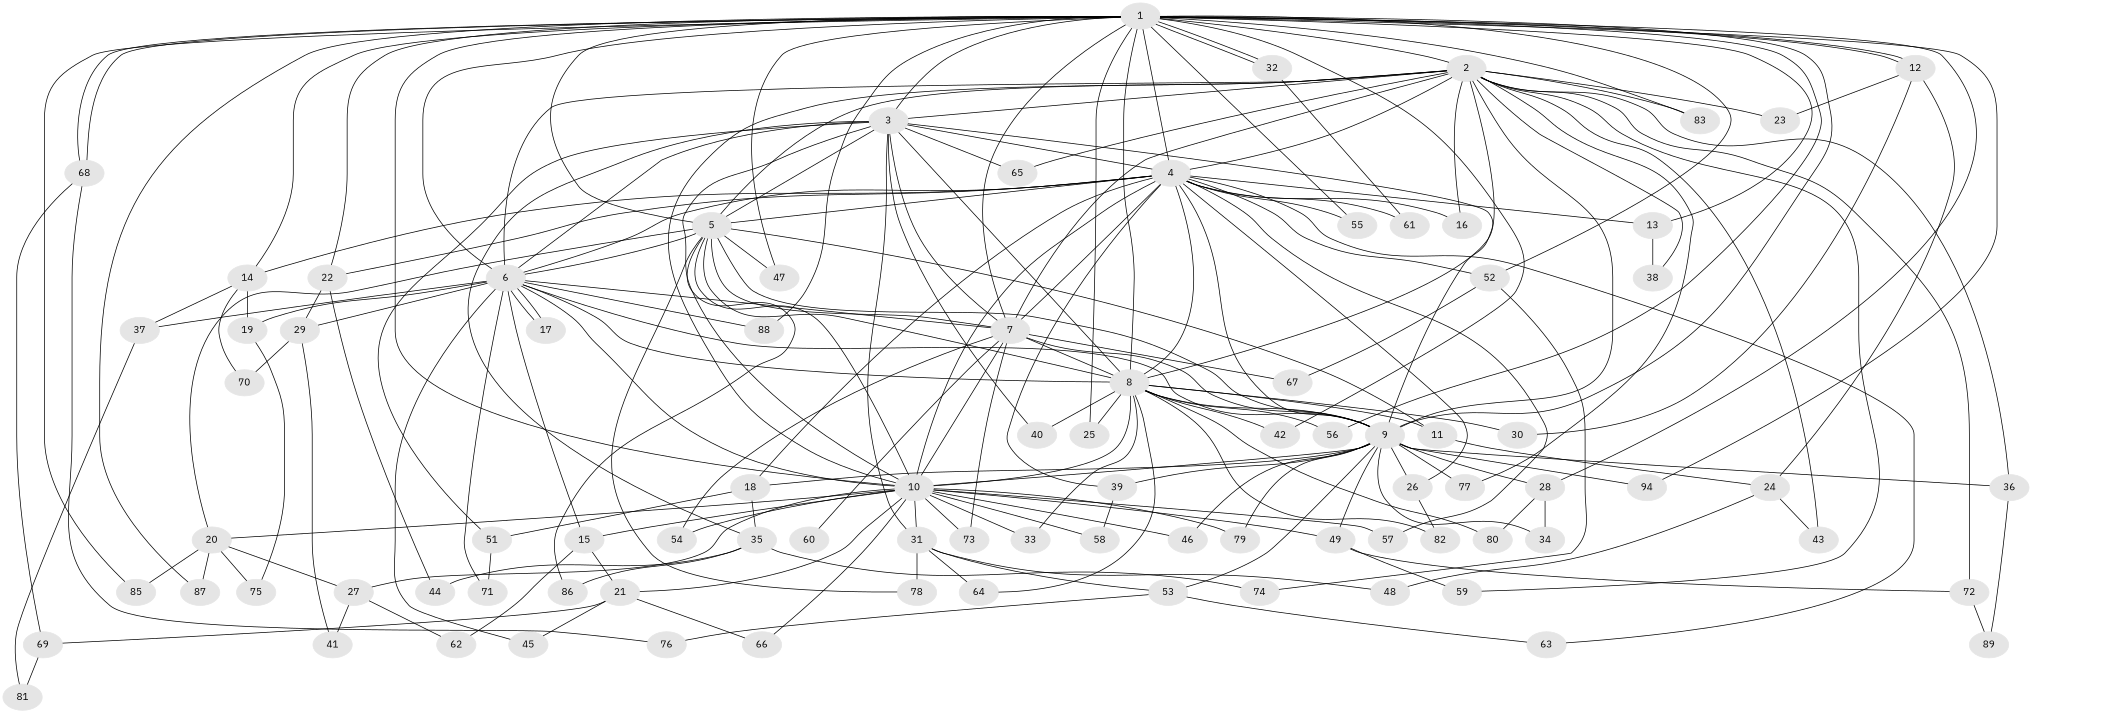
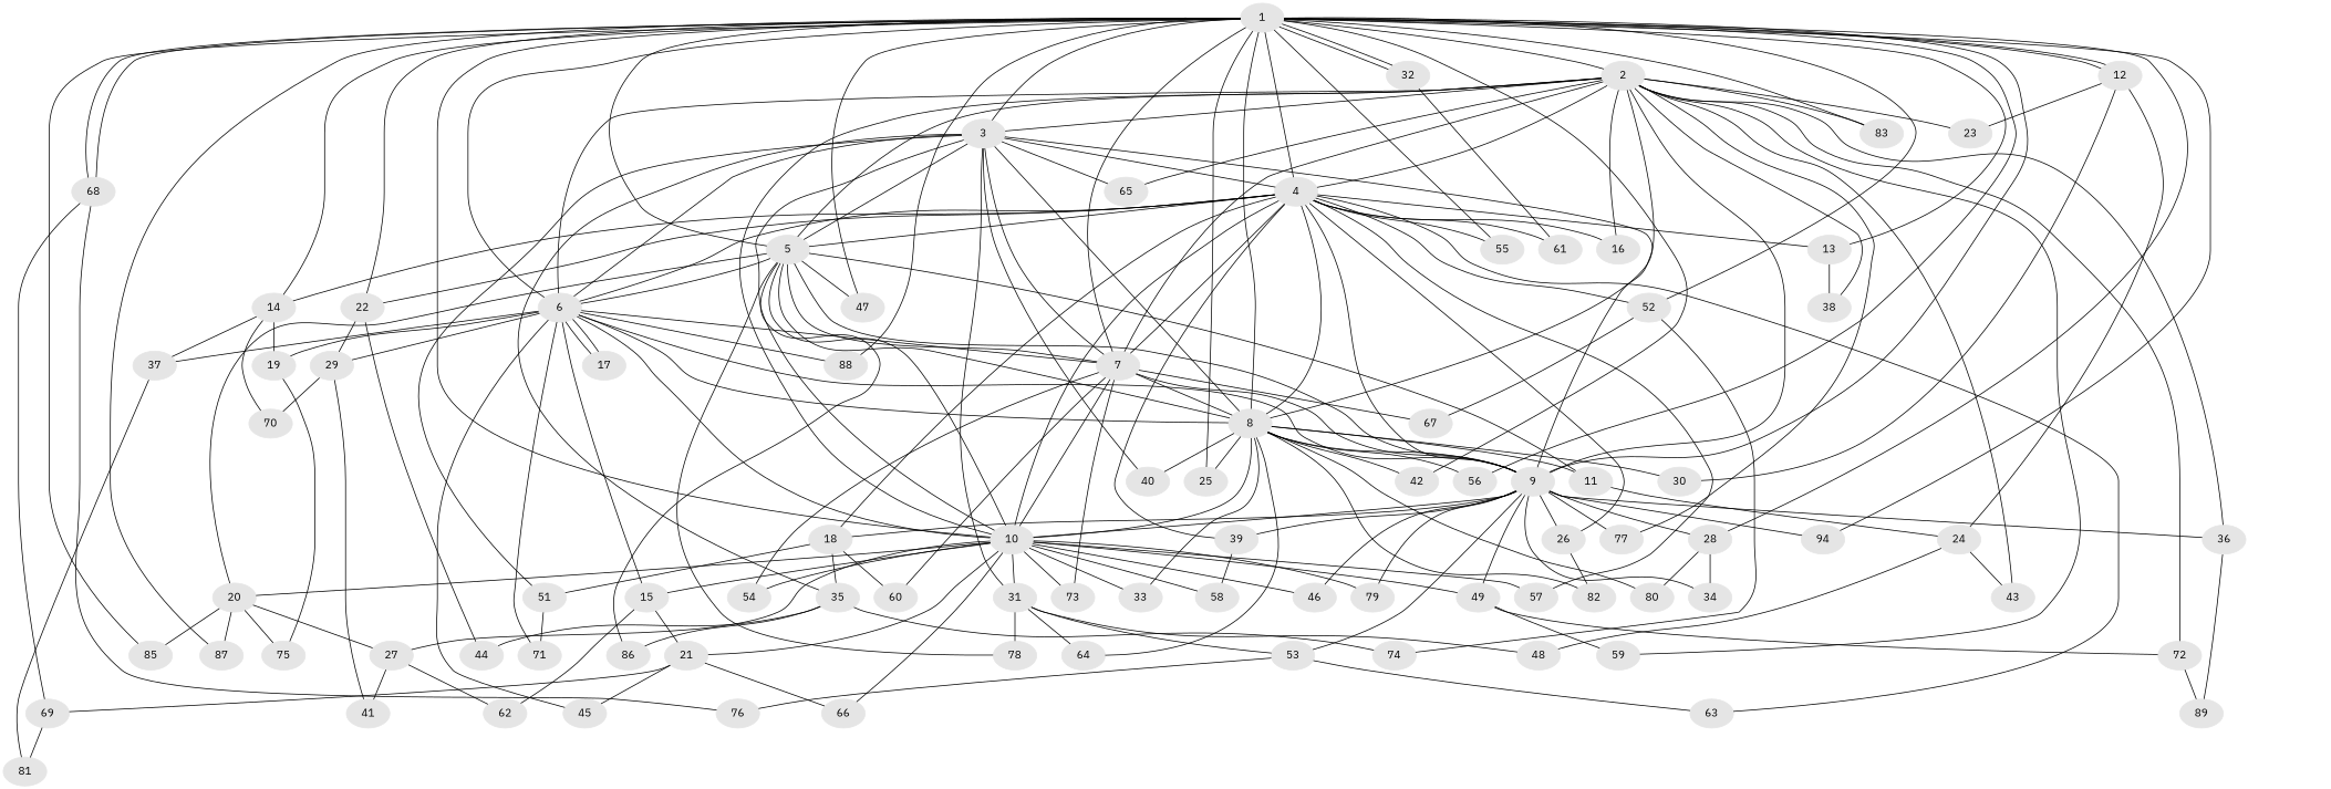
  graph {
    fontname="IBM Plex Sans"
    node [color=gray90 fontname="IBM Plex Sans" style=filled]
    edge [fontname="IBM Plex Sans"]
    1
    2
    3
    4
    5
    6
    7
    8
    9
    10
    12
    13
    14
    22
    25
    28
    32
    42
    47
    52
    55
    56
    68
    83
    n25 [label=94]
    85
    87
    88
    16
    23
    36
    38
    43
    59
    65
    72
    77
    31
    35
    40
    51
    18
    26
    39
    57
    61
    63
    11
    20
    78
    86
    15
    17
    19
    29
    37
    45
    71
    54
    60
    67
    73
    30
    33
    64
    80
    82
    34
    46
    49
    53
    79
    21
    27
    58
    66
    24
    70
    44
    74
    69
    76
    89
    48
    75
    62
    41
    81
    1 -- 2
    1 -- 3
    1 -- 4
    1 -- 5
    1 -- 6
    1 -- 7
    1 -- 8
    1 -- 9
    1 -- 10
    1 -- 12
    1 -- 12
    1 -- 13
    1 -- 14
    1 -- 22
    1 -- 25
    1 -- 28
    1 -- 32
    1 -- 32
    1 -- 42
    1 -- 47
    1 -- 52
    1 -- 55
    1 -- 56
    1 -- 68
    1 -- 68
    1 -- 83
    1 -- n25
    1 -- 85
    1 -- 87
    1 -- 88
    2 -- 3
    2 -- 4
    2 -- 5
    2 -- 6
    2 -- 7
    2 -- 8
    2 -- 9
    2 -- 10
    2 -- 83
    2 -- 16
    2 -- 23
    2 -- 36
    2 -- 38
    2 -- 43
    2 -- 59
    2 -- 65
    2 -- 72
    2 -- 77
    3 -- 4
    3 -- 5
    3 -- 6
    3 -- 7
    3 -- 8
    3 -- 9
    3 -- 10
    3 -- 65
    3 -- 31
    3 -- 35
    3 -- 40
    3 -- 51
    4 -- 5
    4 -- 6
    4 -- 7
    4 -- 8
    4 -- 9
    4 -- 10
    4 -- 13
    4 -- 14
    4 -- 22
    4 -- 52
    4 -- 55
    4 -- 16
    4 -- 18
    4 -- 26
    4 -- 39
    4 -- 57
    4 -- 61
    4 -- 63
    5 -- 6
    5 -- 7
    5 -- 8
    5 -- 9
    5 -- 10
    5 -- 47
    5 -- 11
    5 -- 20
    5 -- 78
    5 -- 86
    6 -- 7
    6 -- 8
    6 -- 9
    6 -- 10
    6 -- 88
    6 -- 15
    6 -- 17
    6 -- 17
    6 -- 19
    6 -- 29
    6 -- 37
    6 -- 45
    6 -- 71
    7 -- 8
    7 -- 9
    7 -- 10
    7 -- 54
    7 -- 60
    7 -- 67
    7 -- 73
    8 -- 9
    8 -- 10
    8 -- 25
    8 -- 42
    8 -- 56
    8 -- 40
    8 -- 11
    8 -- 30
    8 -- 33
    8 -- 64
    8 -- 80
    8 -- 82
    9 -- 10
    9 -- 28
    9 -- n25
    9 -- 36
    9 -- 77
    9 -- 18
    9 -- 26
    9 -- 39
    9 -- 34
    9 -- 46
    9 -- 49
    9 -- 53
    9 -- 79
    10 -- 31
    10 -- 57
    10 -- 20
    10 -- 15
    10 -- 54
    10 -- 73
    10 -- 33
    10 -- 46
    10 -- 49
    10 -- 79
    10 -- 21
    10 -- 27
    10 -- 58
    10 -- 66
    12 -- 23
    12 -- 30
    12 -- 24
    13 -- 38
    14 -- 19
    14 -- 37
    14 -- 70
    22 -- 29
    22 -- 44
    28 -- 80
    28 -- 34
    32 -- 61
    52 -- 67
    52 -- 74
    68 -- 69
    68 -- 76
    36 -- 89
    72 -- 89
    31 -- 78
    31 -- 64
    31 -- 53
    31 -- 48
    35 -- 86
    35 -- 44
    35 -- 74
    51 -- 71
    18 -- 35
    18 -- 51
+   18 -- 60
    26 -- 82
    39 -- 58
    11 -- 24
    20 -- 85
    20 -- 87
    20 -- 27
    20 -- 75
    15 -- 21
    15 -- 62
    19 -- 75
    29 -- 70
    29 -- 41
    37 -- 81
    49 -- 59
    49 -- 72
    53 -- 63
    53 -- 76
    21 -- 45
    21 -- 66
    21 -- 69
    27 -- 62
    27 -- 41
    24 -- 43
    24 -- 48
    69 -- 81
  }
